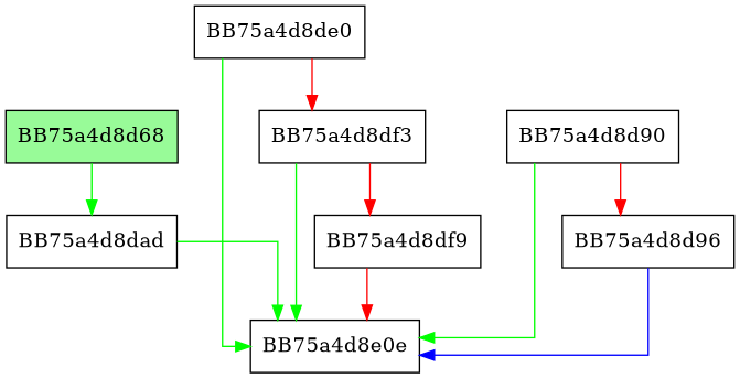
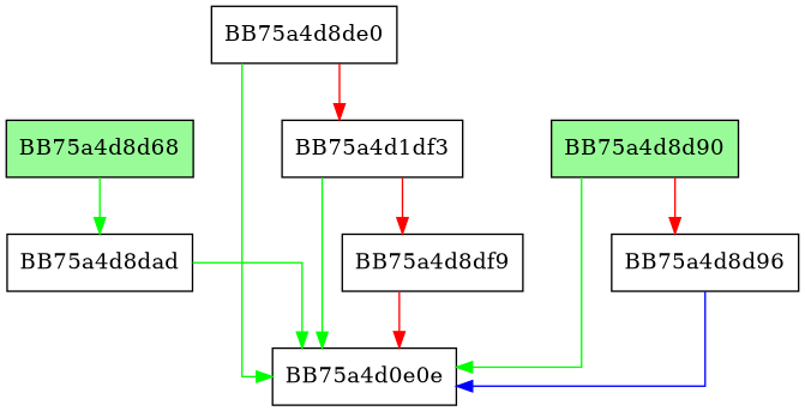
  digraph {
    splines=ortho
    node [fillcolor=white shape=box style=filled]
    edge [color=green]
    BB75a4d8d68 [fillcolor=palegreen]
    BB75a4d8dad
-   BB75a4d8e0e
+   BB75a4d8e0e [label=BB75a4d0e0e]
    BB75a4d8de0
-   BB75a4d8df3
-   BB75a4d8d90
+   BB75a4d8df3 [label=BB75a4d1df3]
+   BB75a4d8d90 [fillcolor=palegreen]
    BB75a4d8d96
    BB75a4d8df9
    BB75a4d8d68 -> BB75a4d8dad
    BB75a4d8dad -> BB75a4d8e0e
    BB75a4d8de0 -> BB75a4d8e0e
    BB75a4d8de0 -> BB75a4d8df3 [color=red]
    BB75a4d8df3 -> BB75a4d8e0e
    BB75a4d8df3 -> BB75a4d8df9 [color=red]
    BB75a4d8d90 -> BB75a4d8e0e
    BB75a4d8d90 -> BB75a4d8d96 [color=red]
    BB75a4d8d96 -> BB75a4d8e0e [color=blue]
    BB75a4d8df9 -> BB75a4d8e0e [color=red]
  }
